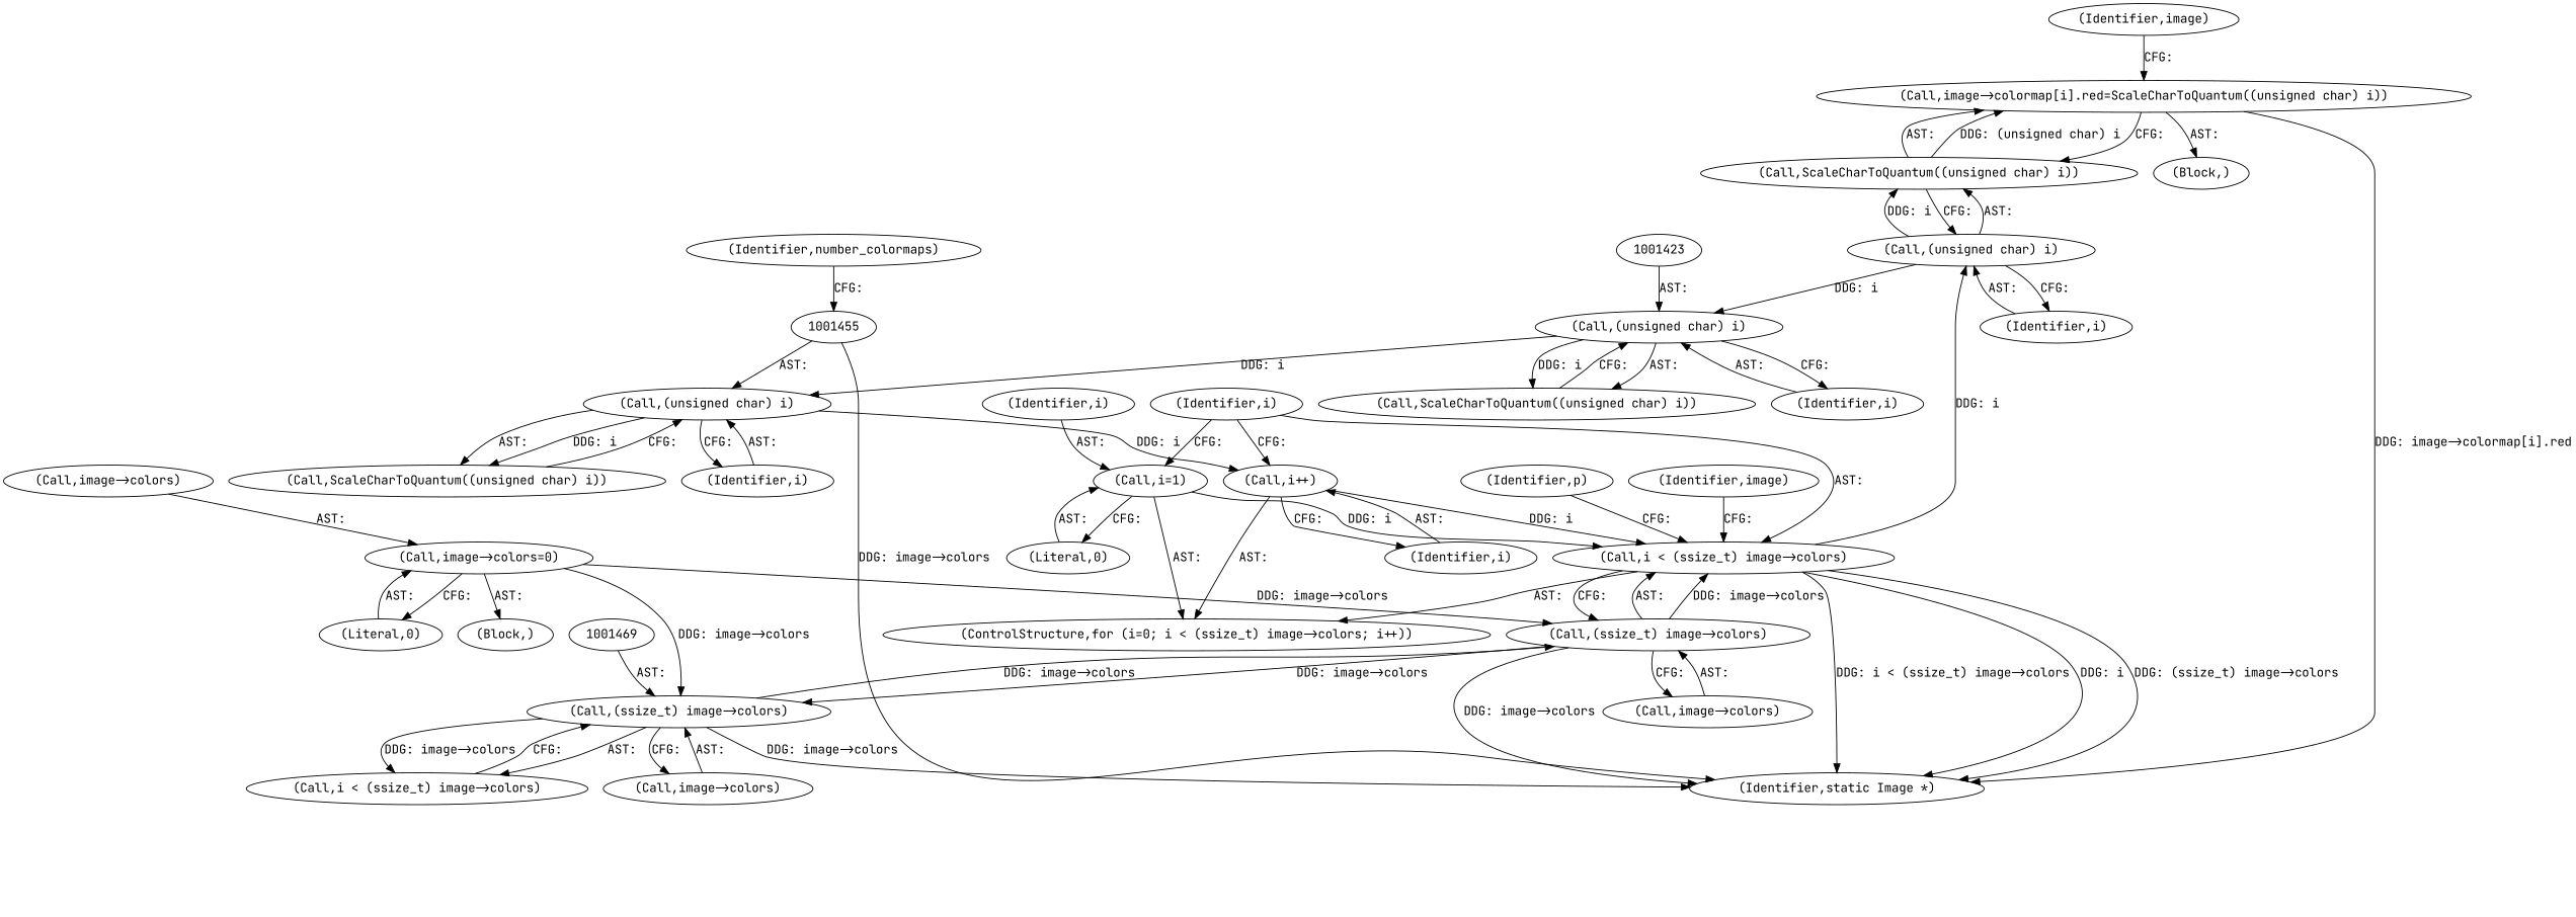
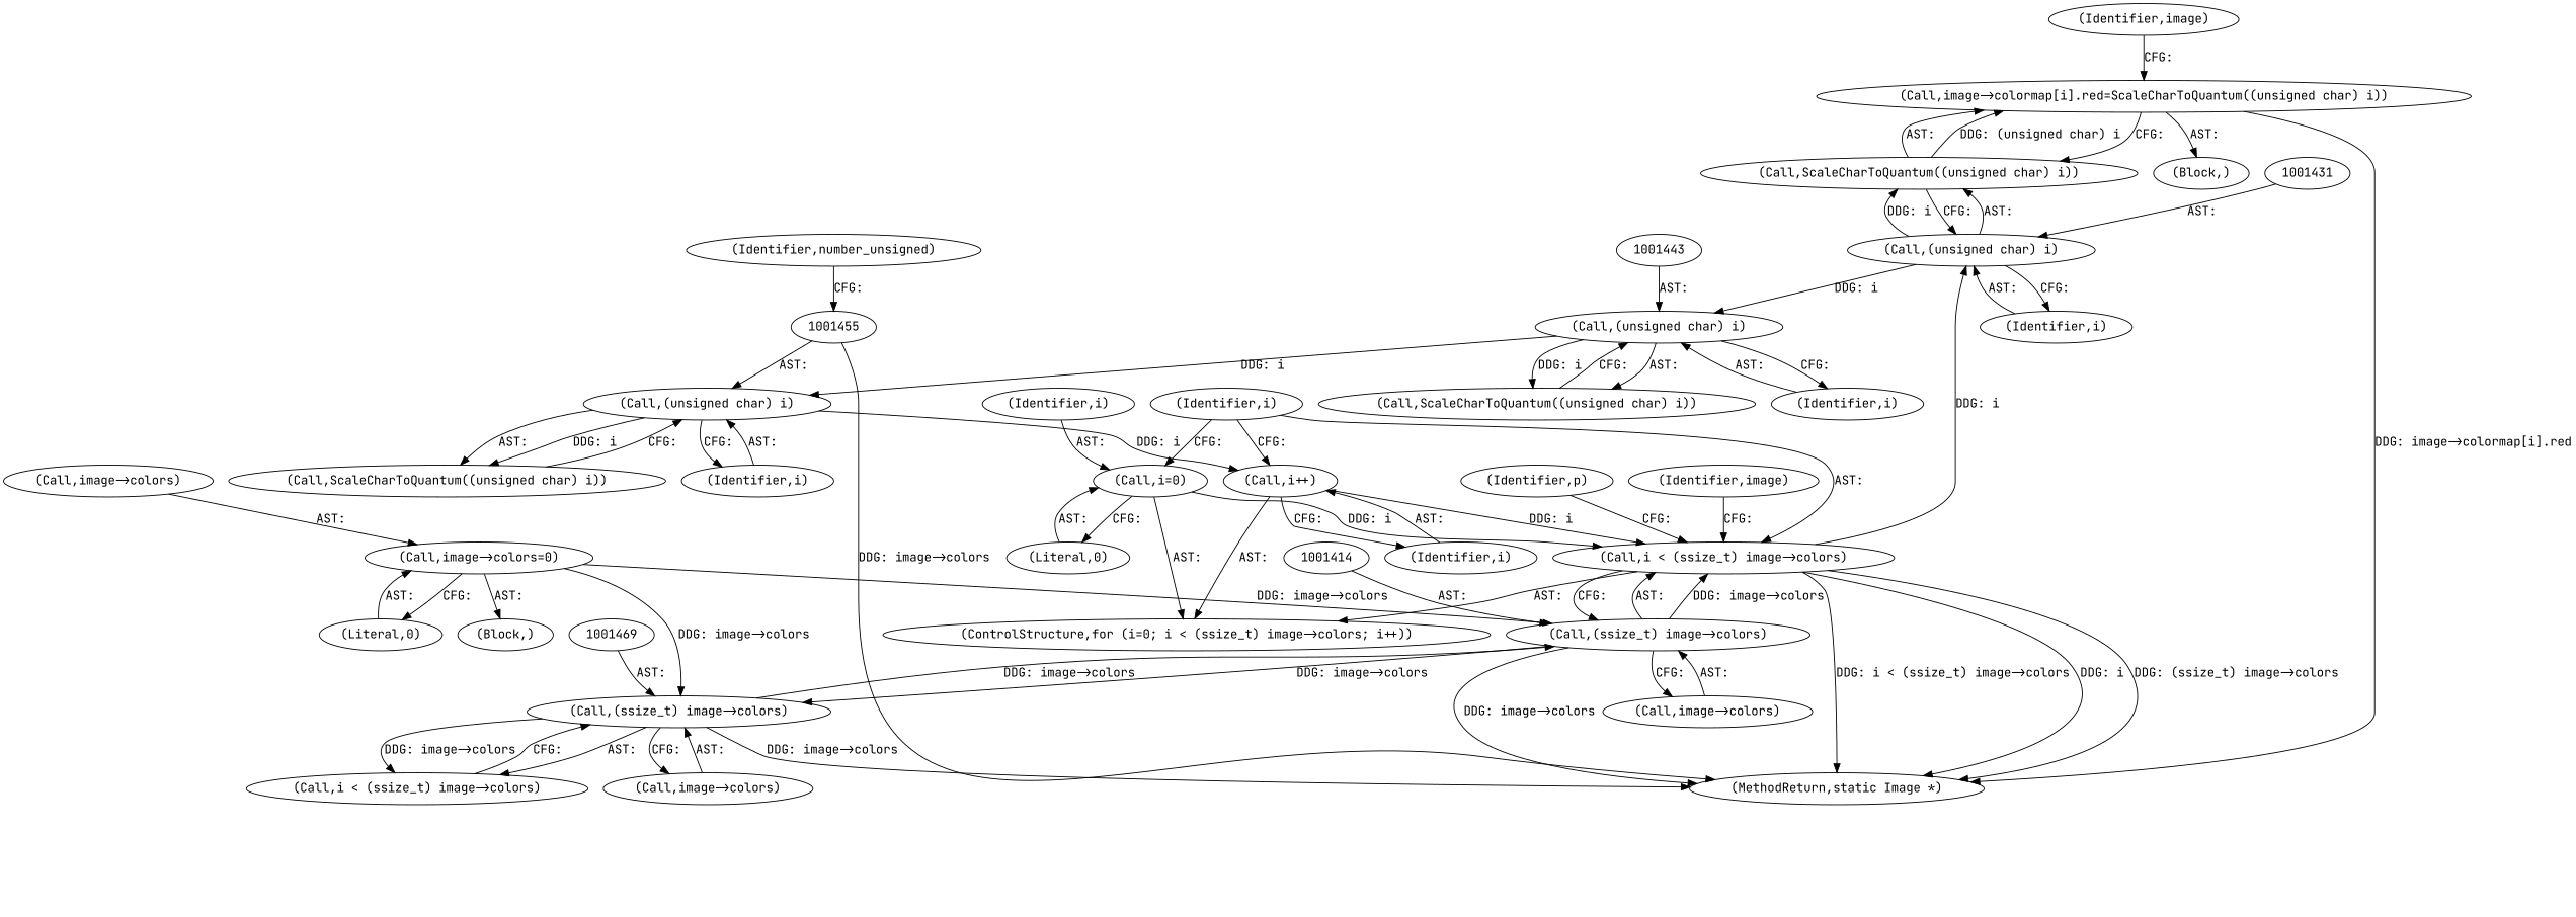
  digraph {
    fontname="JetBrains Mono"
    node [fontname="JetBrains Mono"]
    edge [fontname="JetBrains Mono"]
    n1 [label="(Call,image->colormap[i].red=ScaleCharToQuantum((unsigned char) i))"]
    n2 [label="(Call,ScaleCharToQuantum((unsigned char) i))"]
    n3 [label="(Block,)"]
-   n4 [label="(Identifier,static Image *)"]
+   n4 [label="(MethodReturn,static Image *)"]
    n5 [label="(Call,(unsigned char) i)"]
    n6 [label="(Call,(unsigned char) i)"]
    n7 [label="(Identifier,i)"]
    n8 [label="(Call,(unsigned char) i)"]
    n9 [label="(Identifier,i)"]
    n10 [label="(Call,ScaleCharToQuantum((unsigned char) i))"]
    n11 [label="(Call,i < (ssize_t) image->colors)"]
    n12 [label="(Call,(ssize_t) image->colors)"]
    n13 [label="(ControlStructure,for (i=0; i < (ssize_t) image->colors; i++))"]
    n14 [label="(Call,(ssize_t) image->colors)"]
    n15 [label="(Call,image->colors)"]
    n16 [label="(Call,i++)"]
    n17 [label="(Identifier,i)"]
    n18 [label="(Call,ScaleCharToQuantum((unsigned char) i))"]
    n19 [label="(Identifier,i)"]
-   n20 [label="(Call,i=1)"]
+   n20 [label="(Call,i=0)"]
    n21 [label="(Literal,0)"]
    n22 [label="(Call,i < (ssize_t) image->colors)"]
    n23 [label="(Call,image->colors)"]
    n24 [label="(Call,image->colors=0)"]
    n25 [label="(Literal,0)"]
    n26 [label="(Block,)"]
    n27 [label="(Identifier,image)"]
    n28 [label="(Identifier,p)"]
-   n29 [label="(Identifier,number_colormaps)"]
+   n29 [label="(Identifier,number_unsigned)"]
    1001455
    n31 [label="(Call,image->colors)"]
    n32 [label="(Identifier,i)"]
    n33 [label="(Identifier,i)"]
    n34 [label="(Identifier,image)"]
-   1001443 [label=1001423]
+   1001431
+   1001443
+   1001414
    1001469
    n1 -> n2 [label="CFG: "]
    n1 -> n3 [label="AST: "]
    n1 -> n4 [label="DDG: image->colormap[i].red"]
    n2 -> n1 [label="AST: "]
    n2 -> n1 [label="DDG: (unsigned char) i"]
    n2 -> n5 [label="CFG: "]
    n5 -> n2 [label="AST: "]
    n5 -> n2 [label="DDG: i"]
    n5 -> n6 [label="DDG: i"]
    n5 -> n7 [label="CFG: "]
    n6 -> n8 [label="DDG: i"]
    n6 -> n9 [label="CFG: "]
    n6 -> n10 [label="AST: "]
    n6 -> n10 [label="DDG: i"]
    n7 -> n5 [label="AST: "]
    n8 -> n16 [label="DDG: i"]
    n8 -> n18 [label="AST: "]
    n8 -> n18 [label="DDG: i"]
    n8 -> n19 [label="CFG: "]
    n9 -> n6 [label="AST: "]
    n10 -> n6 [label="CFG: "]
    n11 -> n4 [label="DDG: i < (ssize_t) image->colors"]
    n11 -> n4 [label="DDG: i"]
    n11 -> n4 [label="DDG: (ssize_t) image->colors"]
    n11 -> n5 [label="DDG: i"]
    n11 -> n12 [label="CFG: "]
    n11 -> n13 [label="AST: "]
    n12 -> n4 [label="DDG: image->colors"]
    n12 -> n11 [label="AST: "]
    n12 -> n11 [label="DDG: image->colors"]
    n12 -> n14 [label="DDG: image->colors"]
    n12 -> n15 [label="CFG: "]
    n14 -> n4 [label="DDG: image->colors"]
    n14 -> n12 [label="DDG: image->colors"]
    n14 -> n22 [label="AST: "]
    n14 -> n22 [label="DDG: image->colors"]
    n14 -> n23 [label="CFG: "]
    n15 -> n12 [label="AST: "]
    n16 -> n11 [label="DDG: i"]
    n16 -> n13 [label="AST: "]
    n16 -> n17 [label="CFG: "]
    n17 -> n16 [label="AST: "]
    n18 -> n8 [label="CFG: "]
    n19 -> n8 [label="AST: "]
    n20 -> n11 [label="DDG: i"]
    n20 -> n13 [label="AST: "]
    n20 -> n21 [label="CFG: "]
    n21 -> n20 [label="AST: "]
    n22 -> n14 [label="CFG: "]
    n23 -> n14 [label="AST: "]
    n24 -> n12 [label="DDG: image->colors"]
    n24 -> n14 [label="DDG: image->colors"]
    n24 -> n25 [label="CFG: "]
    n24 -> n26 [label="AST: "]
    n25 -> n24 [label="AST: "]
    n27 -> n1 [label="CFG: "]
    n28 -> n11 [label="CFG: "]
    n29 -> 1001455 [label="CFG: "]
    1001455 -> n4 [label="DDG: image->colors"]
    1001455 -> n8 [label="AST: "]
    n31 -> n24 [label="AST: "]
    n32 -> n20 [label="AST: "]
    n33 -> n11 [label="AST: "]
    n33 -> n16 [label="CFG: "]
    n33 -> n20 [label="CFG: "]
    n34 -> n11 [label="CFG: "]
+   1001431 -> n5 [label="AST: "]
    1001443 -> n6 [label="AST: "]
+   1001414 -> n12 [label="AST: "]
    1001469 -> n14 [label="AST: "]
  }
